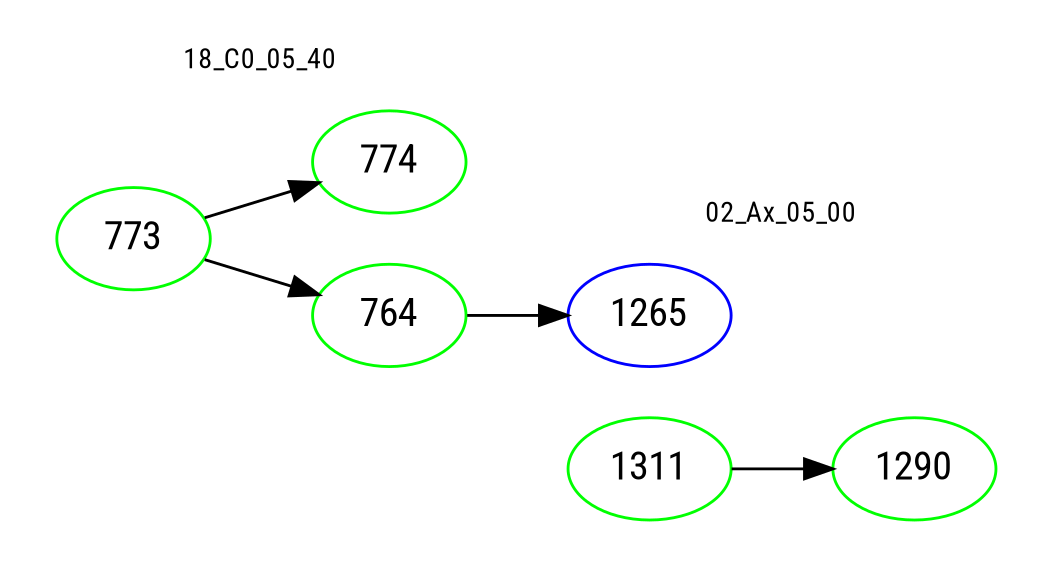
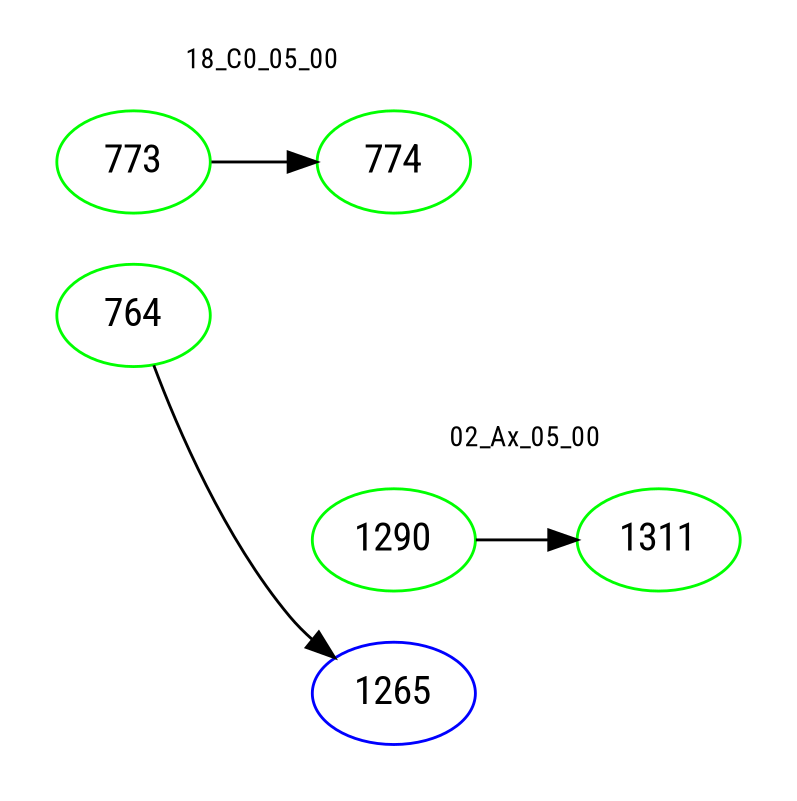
  digraph {
    fontname="Roboto Condensed"
    rankdir=LR
    node [color=green fontname="Roboto Condensed"]
    edge [color=black fontname="Roboto Condensed"]
    n1 [label=1290]
    n2 [color=blue label=1265]
    n3 [label=1311]
    n4 [label=773]
    n5 [label=764]
    n6 [label=774]
    subgraph cluster_1 {
      color=white
      fontsize=10
      label="02_Ax_05_00"
      n1
      n2
      n3
    }
    subgraph cluster_2 {
      color=white
      fontsize=10
-     label="18_C0_05_40"
+     label="18_C0_05_00"
      n4
      n5
      n6
    }
-   n3 -> n1
-   n4 -> n5
+   n1 -> n3
    n4 -> n6
    n5 -> n2
  }
